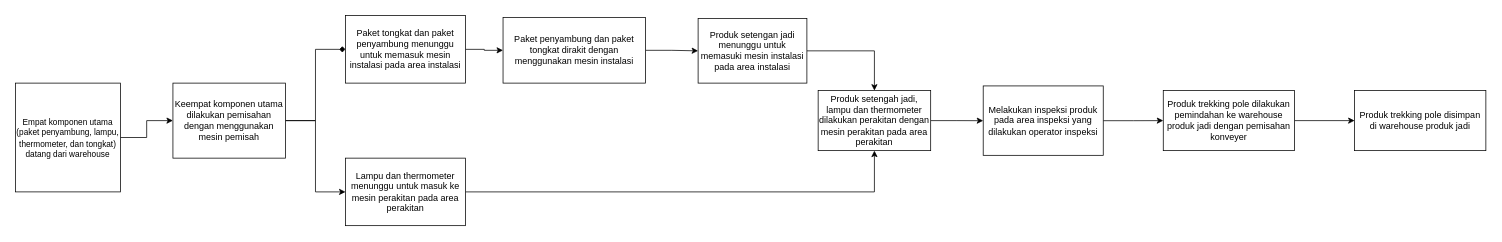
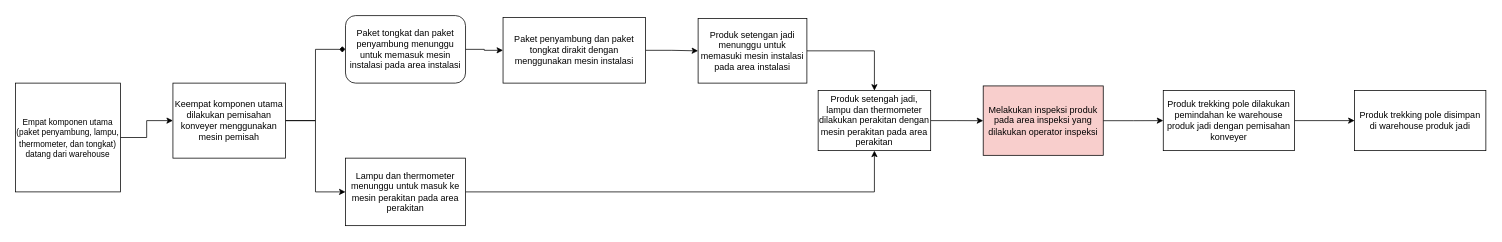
  <mxCell id="0" />
  <mxCell id="1" parent="0" />
  <mxCell id="2" value="" style="edgeStyle=orthogonalEdgeStyle;rounded=0;orthogonalLoop=1;jettySize=auto;html=1;" edge="1" parent="1" source="3" target="6"><mxGeometry relative="1" as="geometry" /></mxCell>
  <mxCell id="3" value="&lt;font style=&quot;font-size: 11px;&quot;&gt;Empat komponen utama (paket penyambung, lampu, thermometer, dan tongkat) datang dari warehouse&lt;/font&gt;" style="rounded=0;whiteSpace=wrap;html=1;" vertex="1" parent="1"><mxGeometry x="20" y="110" width="140" height="145" as="geometry" /></mxCell>
  <mxCell id="4" value="" style="edgeStyle=orthogonalEdgeStyle;rounded=0;orthogonalLoop=1;jettySize=auto;html=1;fontSize=11;entryX=0;entryY=0.5;entryDx=0;entryDy=0;endArrow=diamond;" edge="1" parent="1" source="6" target="8"><mxGeometry relative="1" as="geometry" /></mxCell>
  <mxCell id="5" value="" style="edgeStyle=orthogonalEdgeStyle;rounded=0;orthogonalLoop=1;jettySize=auto;html=1;fontSize=11;" edge="1" parent="1" source="6" target="10"><mxGeometry relative="1" as="geometry" /></mxCell>
- <mxCell id="6" value="Keempat komponen utama dilakukan pemisahan dengan menggunakan mesin pemisah" style="rounded=0;whiteSpace=wrap;html=1;" vertex="1" parent="1"><mxGeometry x="230" y="110" width="150" height="100" as="geometry" /></mxCell>
+ <mxCell id="6" value="Keempat komponen utama dilakukan pemisahan konveyer menggunakan mesin pemisah" style="rounded=0;whiteSpace=wrap;html=1;" vertex="1" parent="1"><mxGeometry x="230" y="110" width="150" height="100" as="geometry" /></mxCell>
  <mxCell id="7" value="" style="edgeStyle=orthogonalEdgeStyle;rounded=0;orthogonalLoop=1;jettySize=auto;html=1;fontSize=11;" edge="1" parent="1" source="8" target="12"><mxGeometry relative="1" as="geometry" /></mxCell>
- <mxCell id="8" value="Paket tongkat dan paket penyambung menunggu untuk memasuk mesin instalasi pada area instalasi" style="whiteSpace=wrap;html=1;rounded=0;" vertex="1" parent="1"><mxGeometry x="460" y="20" width="160" height="90" as="geometry" /></mxCell>
+ <mxCell id="8" value="Paket tongkat dan paket penyambung menunggu untuk memasuk mesin instalasi pada area instalasi" style="whiteSpace=wrap;html=1;rounded=1;" vertex="1" parent="1"><mxGeometry x="460" y="20" width="160" height="90" as="geometry" /></mxCell>
  <mxCell id="9" style="edgeStyle=orthogonalEdgeStyle;rounded=0;orthogonalLoop=1;jettySize=auto;html=1;entryX=0.5;entryY=1;entryDx=0;entryDy=0;fontSize=11;" edge="1" parent="1" source="10" target="16"><mxGeometry relative="1" as="geometry" /></mxCell>
  <mxCell id="10" value="Lampu dan thermometer menunggu untuk masuk ke mesin perakitan pada area perakitan" style="whiteSpace=wrap;html=1;rounded=0;" vertex="1" parent="1"><mxGeometry x="460" y="210" width="160" height="90" as="geometry" /></mxCell>
  <mxCell id="11" value="" style="edgeStyle=orthogonalEdgeStyle;rounded=0;orthogonalLoop=1;jettySize=auto;html=1;fontSize=11;" edge="1" parent="1" source="12" target="14"><mxGeometry relative="1" as="geometry" /></mxCell>
  <mxCell id="12" value="Paket penyambung dan paket tongkat dirakit dengan menggunakan mesin instalasi" style="whiteSpace=wrap;html=1;rounded=0;" vertex="1" parent="1"><mxGeometry x="670" y="22.5" width="190" height="87.5" as="geometry" /></mxCell>
  <mxCell id="13" value="" style="edgeStyle=orthogonalEdgeStyle;rounded=0;orthogonalLoop=1;jettySize=auto;html=1;fontSize=11;" edge="1" parent="1" source="14" target="16"><mxGeometry relative="1" as="geometry" /></mxCell>
  <mxCell id="14" value="Produk setengan jadi menunggu untuk memasuki mesin instalasi pada area instalasi" style="whiteSpace=wrap;html=1;rounded=0;" vertex="1" parent="1"><mxGeometry x="930" y="23.75" width="145" height="86.25" as="geometry" /></mxCell>
  <mxCell id="15" value="" style="edgeStyle=orthogonalEdgeStyle;rounded=0;orthogonalLoop=1;jettySize=auto;html=1;fontSize=11;" edge="1" parent="1" source="16" target="18"><mxGeometry relative="1" as="geometry" /></mxCell>
  <mxCell id="16" value="Produk setengah jadi, lampu dan thermometer dilakukan perakitan dengan mesin perakitan pada area perakitan&lt;br&gt;" style="whiteSpace=wrap;html=1;rounded=0;" vertex="1" parent="1"><mxGeometry x="1090" y="120" width="150" height="80" as="geometry" /></mxCell>
  <mxCell id="17" value="" style="edgeStyle=orthogonalEdgeStyle;rounded=0;orthogonalLoop=1;jettySize=auto;html=1;fontSize=11;" edge="1" parent="1" source="18" target="20"><mxGeometry relative="1" as="geometry" /></mxCell>
- <mxCell id="18" value="Melakukan inspeksi produk pada area inspeksi yang dilakukan operator inspeksi" style="whiteSpace=wrap;html=1;rounded=0;" vertex="1" parent="1"><mxGeometry x="1310" y="113.75" width="160" height="92.5" as="geometry" /></mxCell>
+ <mxCell id="18" value="Melakukan inspeksi produk pada area inspeksi yang dilakukan operator inspeksi" style="whiteSpace=wrap;html=1;rounded=0;fillColor=#f8cecc;" vertex="1" parent="1"><mxGeometry x="1310" y="113.75" width="160" height="92.5" as="geometry" /></mxCell>
  <mxCell id="19" value="" style="edgeStyle=orthogonalEdgeStyle;rounded=0;orthogonalLoop=1;jettySize=auto;html=1;fontSize=11;" edge="1" parent="1" source="20" target="21"><mxGeometry relative="1" as="geometry" /></mxCell>
  <mxCell id="20" value="Produk trekking pole dilakukan pemindahan ke warehouse produk jadi dengan pemisahan konveyer" style="whiteSpace=wrap;html=1;rounded=0;" vertex="1" parent="1"><mxGeometry x="1550" y="120" width="175" height="80" as="geometry" /></mxCell>
  <mxCell id="21" value="Produk trekking pole disimpan di warehouse produk jadi" style="whiteSpace=wrap;html=1;rounded=0;" vertex="1" parent="1"><mxGeometry x="1805" y="120" width="175" height="80" as="geometry" /></mxCell>
